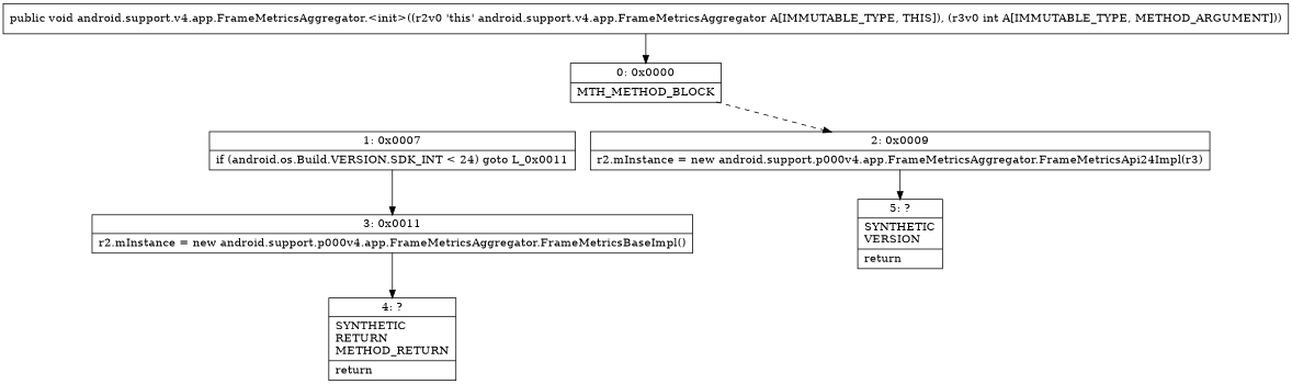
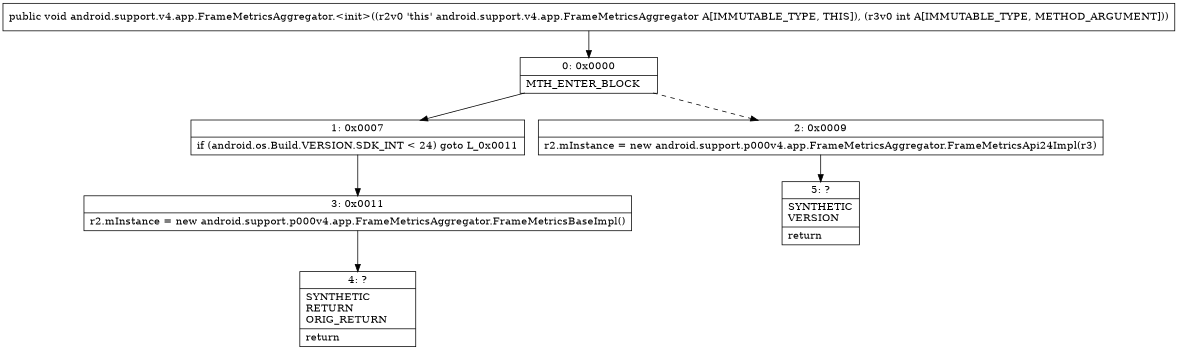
  digraph {
    node [shape=record]
-   n1 [label="{0\:\ 0x0000|MTH_METHOD_BLOCK\l}"]
+   n1 [label="{0\:\ 0x0000|MTH_ENTER_BLOCK\l}"]
    n2 [label="{1\:\ 0x0007|if (android.os.Build.VERSION.SDK_INT \< 24) goto L_0x0011\l}"]
    n3 [label="{2\:\ 0x0009|r2.mInstance = new android.support.p000v4.app.FrameMetricsAggregator.FrameMetricsApi24Impl(r3)\l}"]
    n4 [label="{3\:\ 0x0011|r2.mInstance = new android.support.p000v4.app.FrameMetricsAggregator.FrameMetricsBaseImpl()\l}"]
    n5 [label="{5\:\ ?|SYNTHETIC\lVERSION\l|return\l}"]
-   n6 [label="{4\:\ ?|SYNTHETIC\lRETURN\lMETHOD_RETURN\l|return\l}"]
+   n6 [label="{4\:\ ?|SYNTHETIC\lRETURN\lORIG_RETURN\l|return\l}"]
    n7 [label="{public void android.support.v4.app.FrameMetricsAggregator.\<init\>((r2v0 'this' android.support.v4.app.FrameMetricsAggregator A[IMMUTABLE_TYPE, THIS]), (r3v0 int A[IMMUTABLE_TYPE, METHOD_ARGUMENT])) }"]
+   n1 -> n2
    n1 -> n3 [style=dashed]
    n2 -> n4
    n3 -> n5
    n4 -> n6
    n7 -> n1
  }
